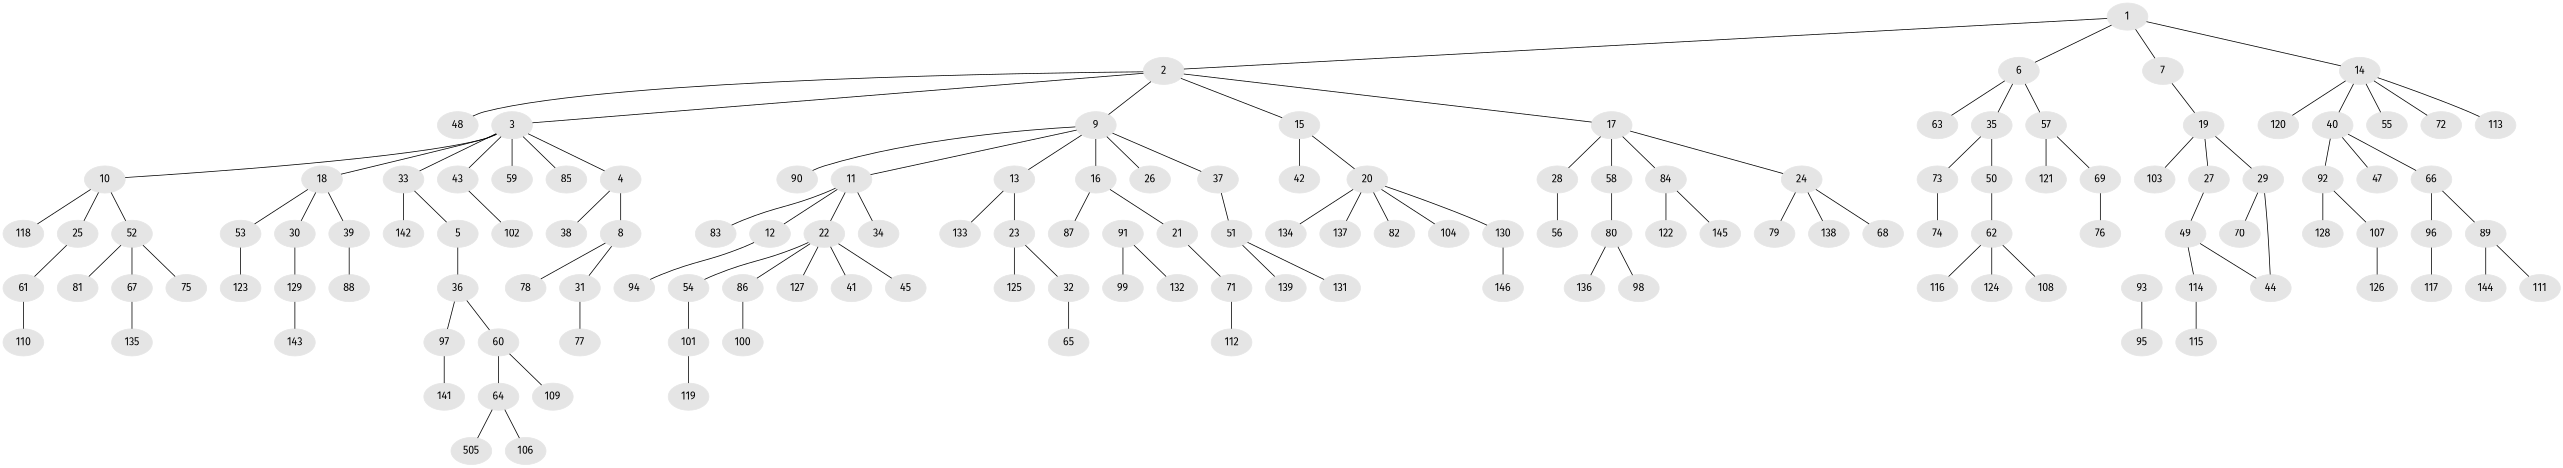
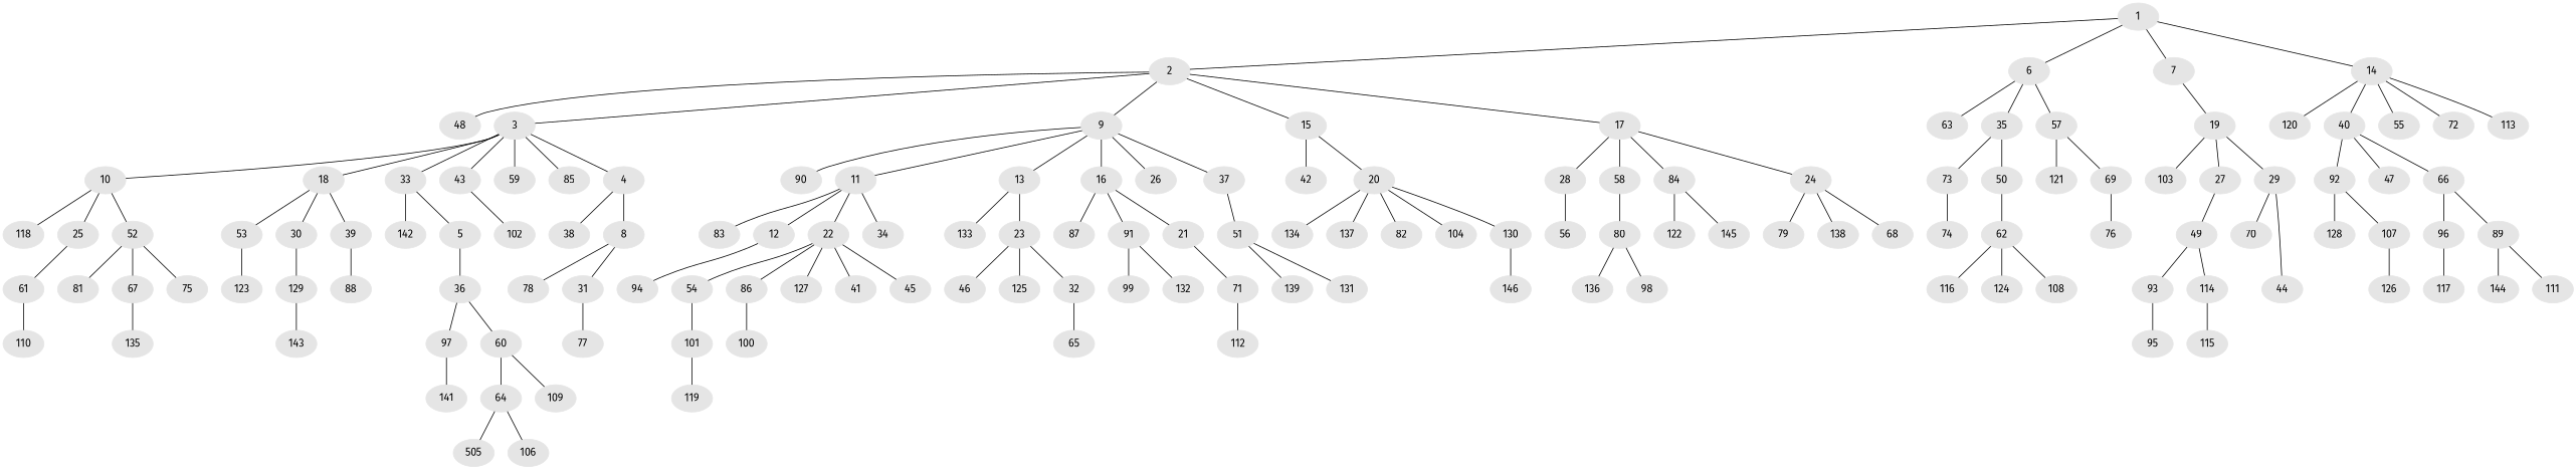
  graph {
    fontname="Fira Sans"
    node [color=gray90 fontname="Fira Sans" style=filled]
    edge [fontname="Fira Sans"]
    1
    2
    6
    7
    14
    3
    9
    15
    17
    48
    35
    57
    63
    19
    40
    55
    72
    113
    120
    4
    10
    18
    33
    43
    59
    85
    11
    13
    16
    26
    37
    90
    20
    42
    24
    28
    58
    84
    8
    38
    5
    36
    25
    52
    118
    30
    39
    53
    142
    102
    31
    78
    60
    97
    50
    73
    69
    121
    27
    29
    103
    77
    12
    22
    34
    83
    23
    133
    21
    87
    91
    51
    61
    67
    75
    81
    94
    41
    45
    54
    86
    127
    32
+   46
    125
    47
    66
    92
    82
    104
    130
    134
    137
    71
    99
    132
    68
    79
    138
    56
    80
    122
    145
    129
    88
    123
    49
    44
    70
    146
    112
    101
    100
    65
    110
    93
    114
    143
    62
    74
    64
    109
    141
    131
    139
    89
    96
    107
    128
    95
    115
    108
    116
    124
    135
    119
    76
    98
    136
    n140 [label=505]
    106
    111
    144
    117
    126
    1 -- 2
    1 -- 6
    1 -- 7
    1 -- 14
    2 -- 3
    2 -- 9
    2 -- 15
    2 -- 17
    2 -- 48
    6 -- 35
    6 -- 57
    6 -- 63
    7 -- 19
    14 -- 40
    14 -- 55
    14 -- 72
    14 -- 113
    14 -- 120
    3 -- 4
    3 -- 10
    3 -- 18
    3 -- 33
    3 -- 43
    3 -- 59
    3 -- 85
    9 -- 11
    9 -- 13
    9 -- 16
    9 -- 26
    9 -- 37
    9 -- 90
    15 -- 20
    15 -- 42
    17 -- 24
    17 -- 28
    17 -- 58
    17 -- 84
    35 -- 50
    35 -- 73
    57 -- 69
    57 -- 121
    19 -- 27
    19 -- 29
    19 -- 103
    40 -- 47
    40 -- 66
    40 -- 92
    4 -- 8
    4 -- 38
    10 -- 25
    10 -- 52
    10 -- 118
    18 -- 30
    18 -- 39
    18 -- 53
    33 -- 5
    33 -- 142
    43 -- 102
    11 -- 12
    11 -- 22
    11 -- 34
    11 -- 83
    13 -- 23
    13 -- 133
    16 -- 21
    16 -- 87
+   16 -- 91
    37 -- 51
    20 -- 82
    20 -- 104
    20 -- 130
    20 -- 134
    20 -- 137
    24 -- 68
    24 -- 79
    24 -- 138
    28 -- 56
    58 -- 80
    84 -- 122
    84 -- 145
    8 -- 31
    8 -- 78
    5 -- 36
    36 -- 60
    36 -- 97
    25 -- 61
    52 -- 67
    52 -- 75
    52 -- 81
    30 -- 129
    39 -- 88
    53 -- 123
    31 -- 77
    60 -- 64
    60 -- 109
    97 -- 141
    50 -- 62
    73 -- 74
    69 -- 76
    27 -- 49
    29 -- 44
    29 -- 70
    12 -- 94
    22 -- 41
    22 -- 45
    22 -- 54
    22 -- 86
    22 -- 127
    23 -- 32
+   23 -- 46
    23 -- 125
    21 -- 71
    91 -- 99
    91 -- 132
    51 -- 131
    51 -- 139
    61 -- 110
    67 -- 135
    54 -- 101
    86 -- 100
    32 -- 65
    66 -- 89
    66 -- 96
    92 -- 107
    92 -- 128
    130 -- 146
    71 -- 112
    80 -- 98
    80 -- 136
    129 -- 143
-   49 -- 44
+   49 -- 93
    49 -- 114
    101 -- 119
    93 -- 95
    114 -- 115
    62 -- 108
    62 -- 116
    62 -- 124
    64 -- n140
    64 -- 106
    89 -- 111
    89 -- 144
    96 -- 117
    107 -- 126
  }
